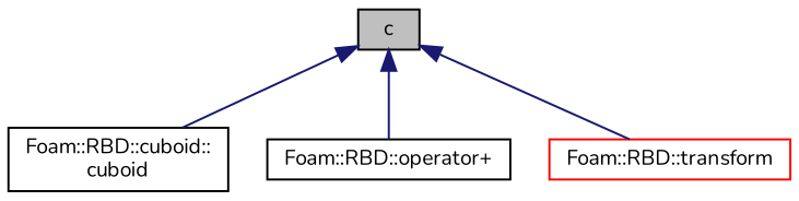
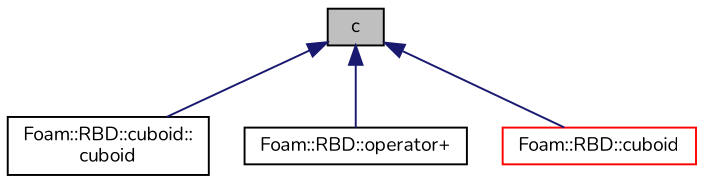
  digraph {
    fontname=Nunito
    rankdir=TB
    node [color=black fontname=Nunito fontsize=10 shape=record]
    edge [color=midnightblue dir=back fontname=Nunito fontsize=10 labelfontname=Helvetica labelfontsize=10 style=solid]
    n1 [fillcolor=grey75 fontcolor=black height=0.2 label=c style=filled width=0.4]
    n2 [height=0.2 label="Foam::RBD::cuboid::\lcuboid" width=0.4]
    n3 [height=0.2 label="Foam::RBD::operator+" width=0.4]
-   n4 [color=red height=0.2 label="Foam::RBD::transform" width=0.4]
+   n4 [color=red height=0.2 label="Foam::RBD::cuboid" width=0.4]
    n1 -> n2
    n1 -> n3
    n1 -> n4
  }
